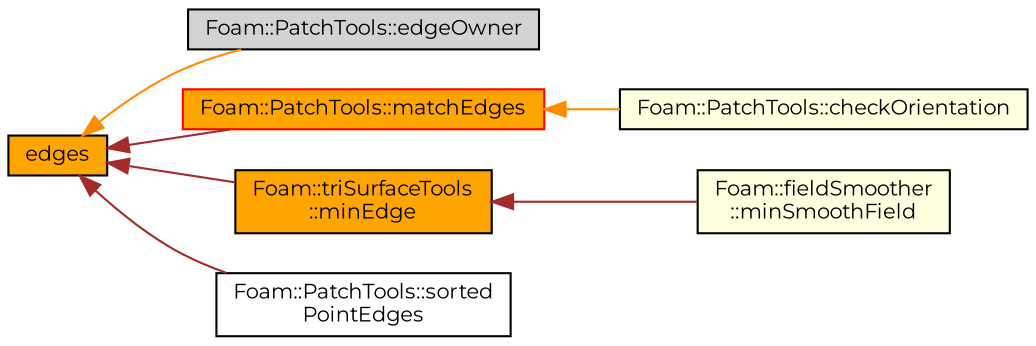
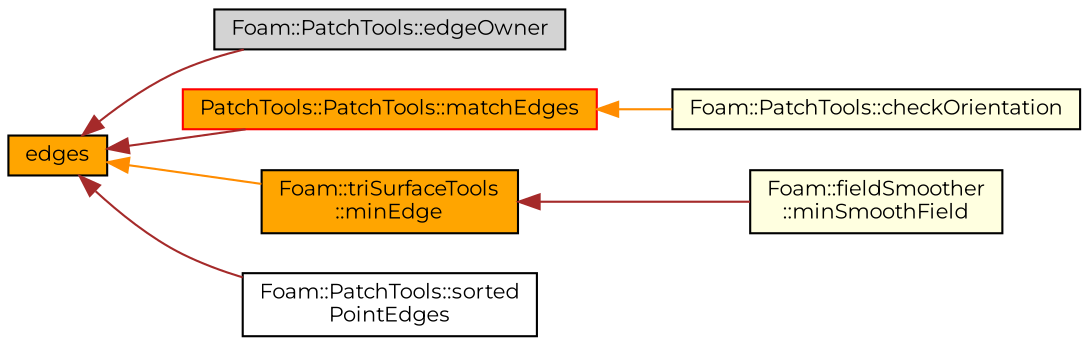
  digraph {
    fontname=Montserrat
    rankdir=LR
    node [color=black fillcolor=orange fontname=Montserrat fontsize=10 shape=record style=filled]
    edge [color=brown dir=back fontname=Montserrat fontsize=10 labelfontname=Helvetica labelfontsize=10 style=solid]
    n1 [fontcolor=black height=0.2 label=edges width=0.4]
    n2 [fillcolor=lightgrey height=0.2 label="Foam::PatchTools::edgeOwner" width=0.4]
-   n3 [color=red height=0.2 label="Foam::PatchTools::matchEdges" width=0.4]
+   n3 [color=red height=0.2 label="PatchTools::PatchTools::matchEdges" width=0.4]
    n4 [height=0.2 label="Foam::triSurfaceTools\l::minEdge" width=0.4]
    n5 [fillcolor=white height=0.2 label="Foam::PatchTools::sorted\lPointEdges" width=0.4]
    n6 [fillcolor=lightyellow height=0.2 label="Foam::PatchTools::checkOrientation" width=0.4]
    n7 [fillcolor=lightyellow height=0.2 label="Foam::fieldSmoother\l::minSmoothField" width=0.4]
-   n1 -> n2 [color=darkorange]
+   n1 -> n2
    n1 -> n3
-   n1 -> n4
+   n1 -> n4 [color=darkorange]
    n1 -> n5
    n3 -> n6 [color=darkorange]
    n4 -> n7
  }
